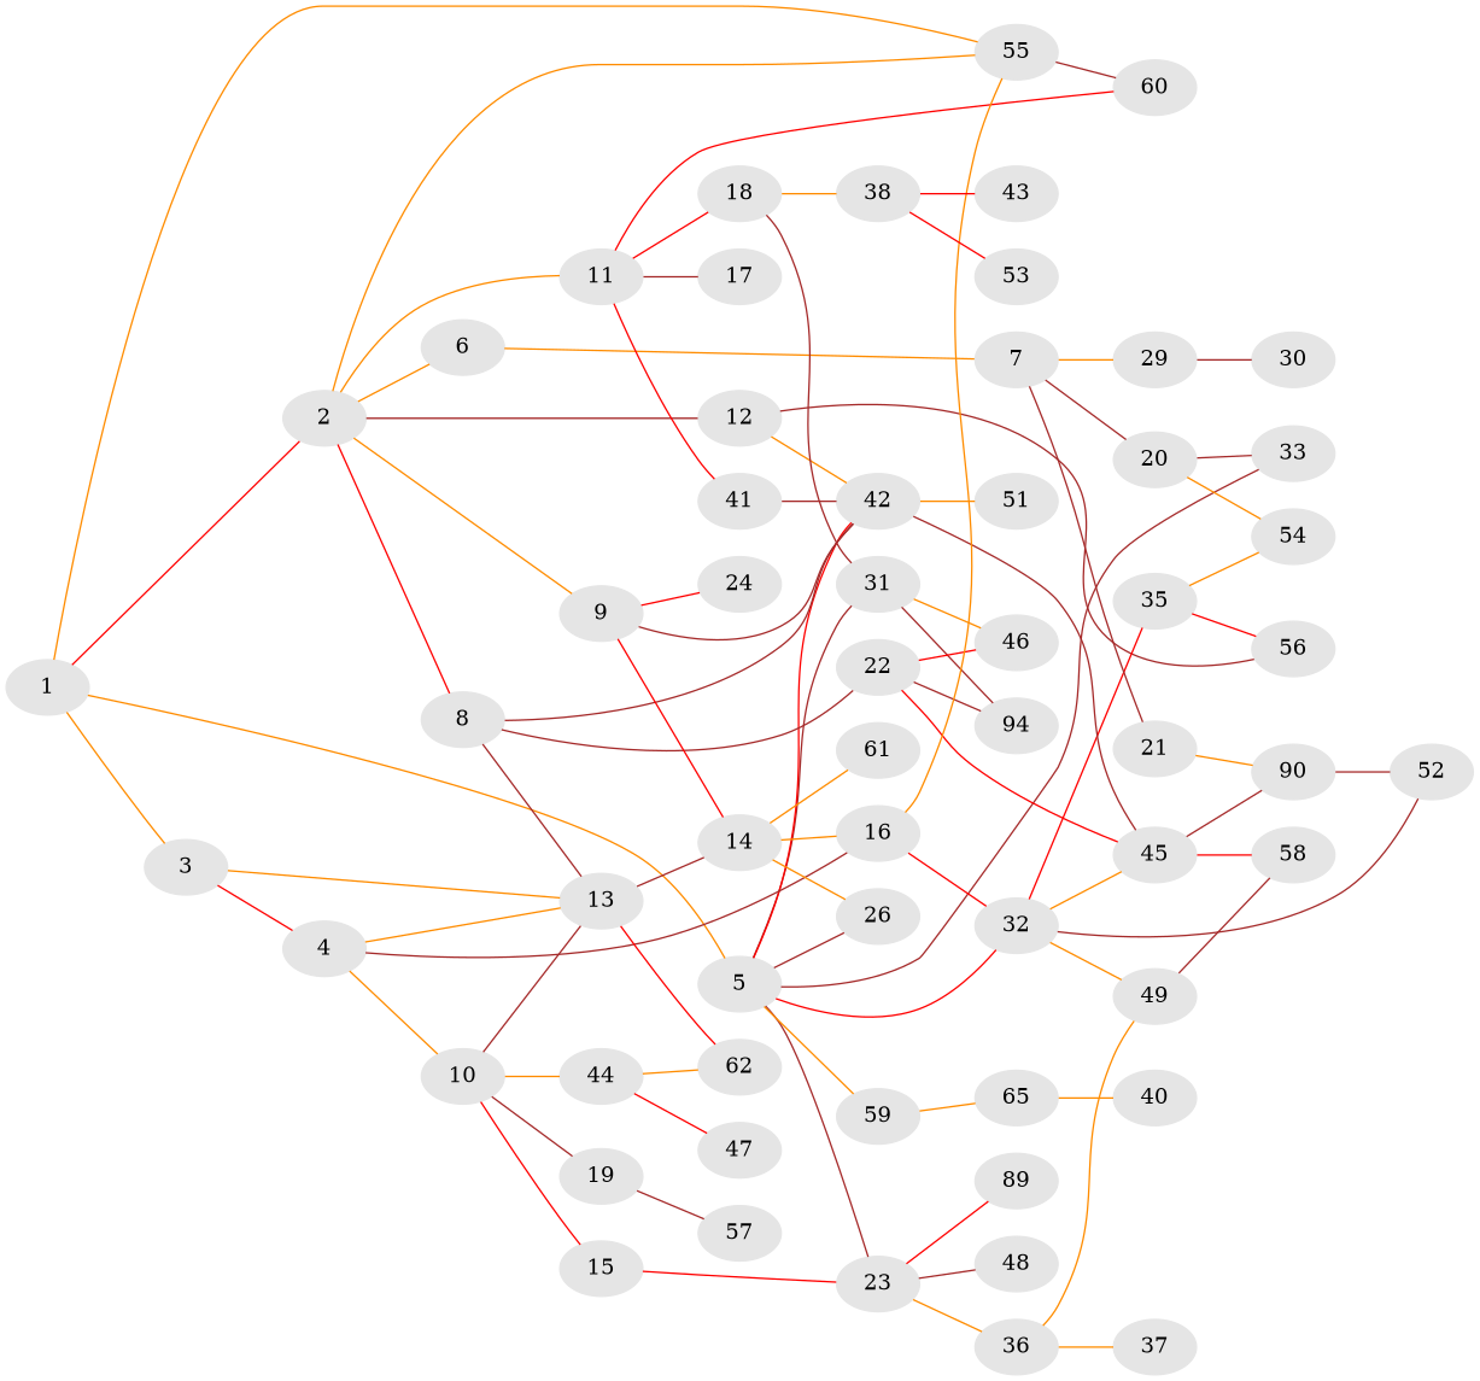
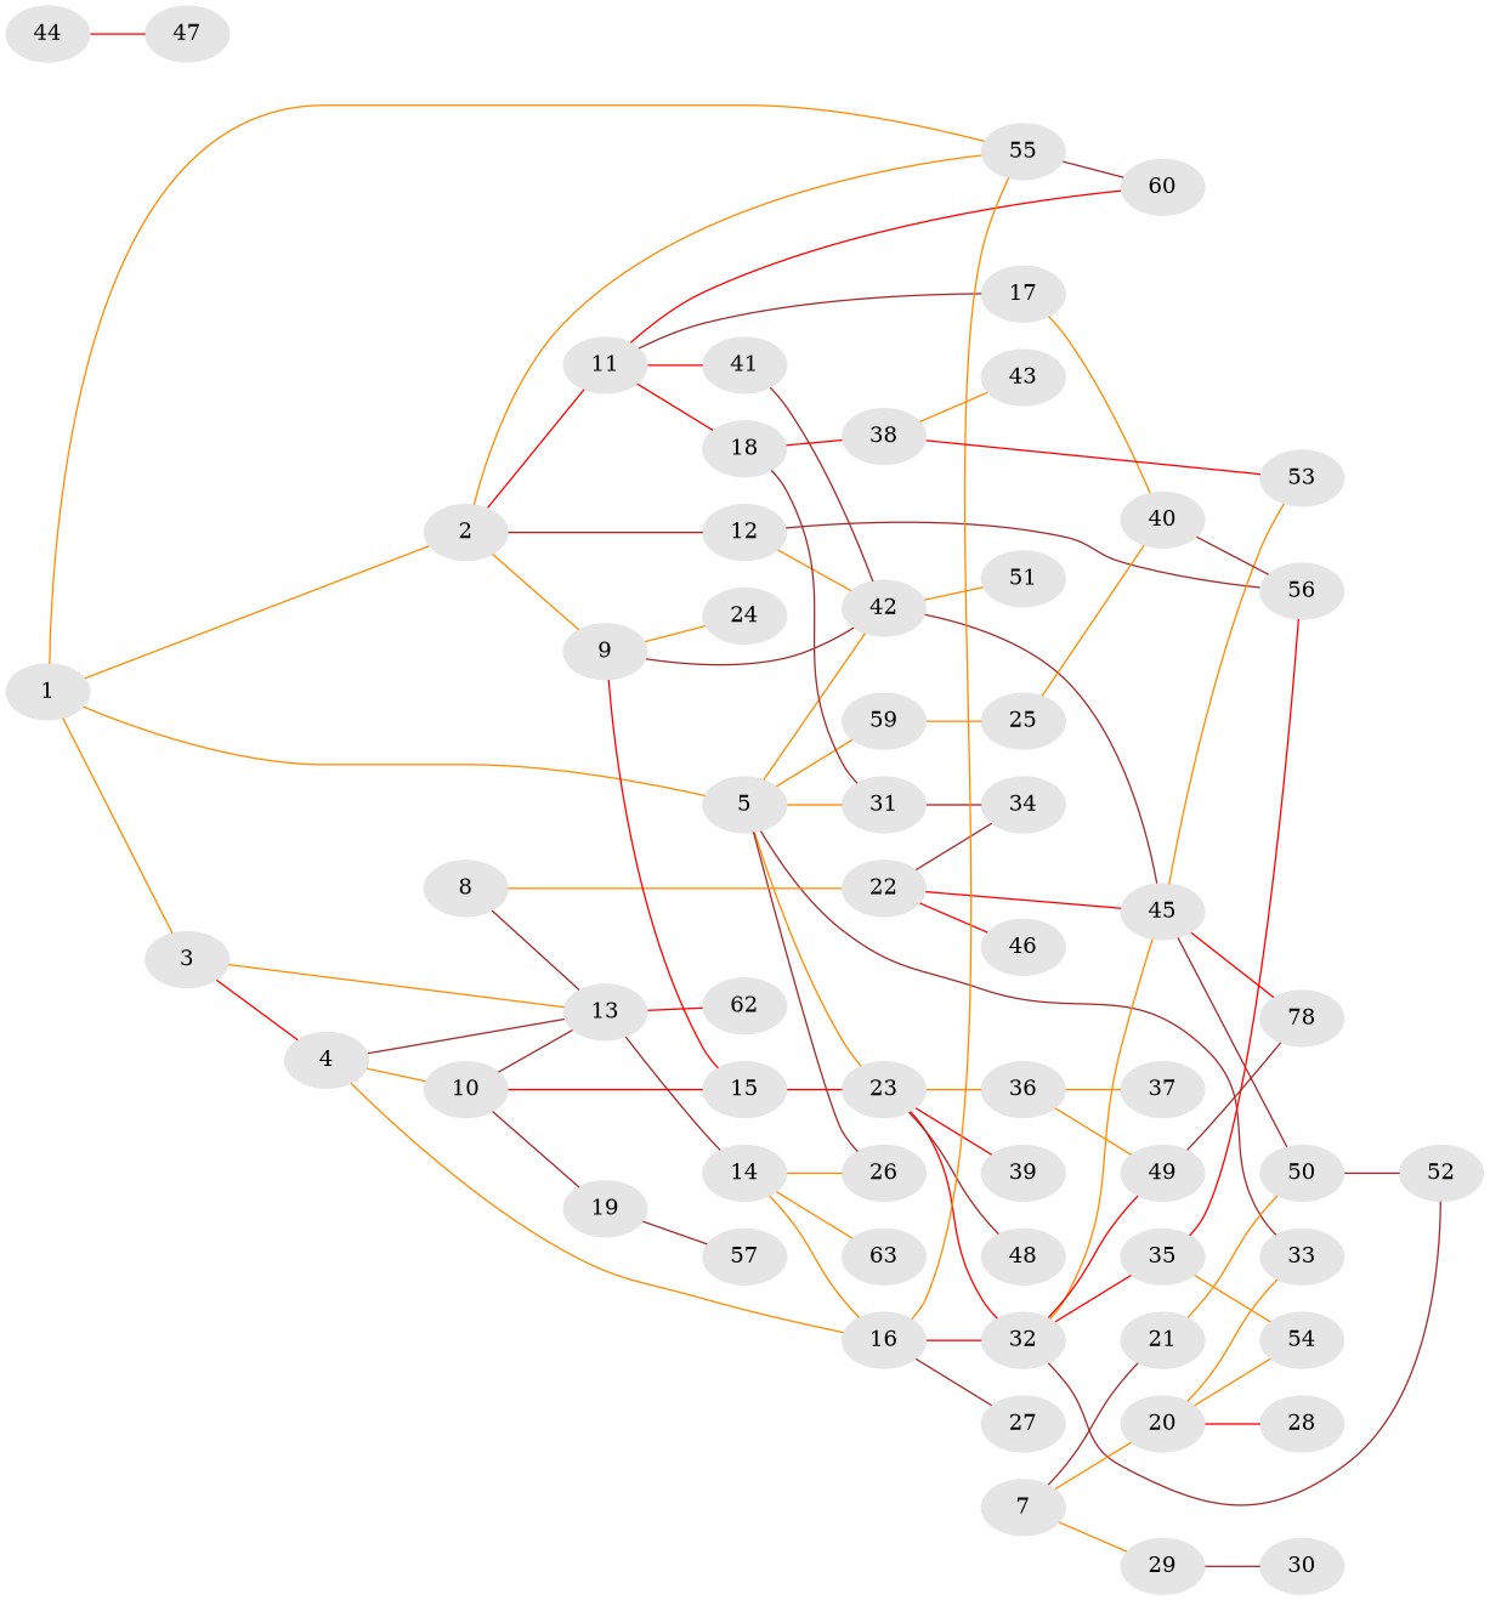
  graph {
    rankdir=LR
    node [color=gray90 style=filled]
    edge [color=darkorange weight=1.0]
    1
    2
    3
    5
    55
-   6
    8
    9
    11
    12
    4
    13
    23
    26
    31
    32
    33
    42
    59
    60
    7
    22
    15
    24
    17
    18
    41
    56
    10
    16
    14
    62
    19
    44
+   27
    36
-   39 [label=89]
+   39
    48
-   34 [label=94]
+   34
    46
    45
    35
    49
    52
    51
-   25 [label=65]
+   25
    20
    21
    29
+   28
    54
-   50 [label=90]
+   50
    30
    57
    47
    40
    38
-   61
+   61 [label=63]
    43
    53
-   58
+   58 [label=78]
    37
-   1 -- 2 [color=red]
+   1 -- 2
    1 -- 3
    1 -- 5
    1 -- 55
    2 -- 55
-   2 -- 6
-   2 -- 8 [color=red]
    2 -- 9
-   2 -- 11
+   2 -- 11 [color=red]
    2 -- 12 [color=brown]
    3 -- 4 [color=red]
    3 -- 13
-   5 -- 23 [color=brown]
+   5 -- 23
    5 -- 26 [color=brown]
-   5 -- 31 [color=brown]
-   5 -- 32 [color=red]
+   5 -- 31
+   23 -- 32 [color=red]
    5 -- 33 [color=brown]
-   5 -- 42 [color=red]
+   5 -- 42
    5 -- 59
    55 -- 60 [color=brown]
-   6 -- 7
    8 -- 13 [color=brown]
-   8 -- 42 [color=brown]
-   8 -- 22 [color=brown]
+   8 -- 22
    9 -- 42 [color=brown]
-   9 -- 14 [color=red]
-   9 -- 24 [color=red]
+   9 -- 15 [color=red]
+   9 -- 24
    11 -- 60 [color=red]
    11 -- 17 [color=brown]
    11 -- 18 [color=red]
    11 -- 41 [color=red]
    12 -- 42
    12 -- 56 [color=brown]
-   4 -- 13
+   4 -- 13 [color=brown]
    4 -- 10
-   4 -- 16 [color=brown]
+   4 -- 16
    13 -- 14 [color=brown]
    13 -- 62 [color=red]
    23 -- 36 [weight=2.0]
    23 -- 39 [color=red]
    23 -- 48 [color=brown]
    31 -- 34 [color=brown]
-   31 -- 46
    32 -- 45
    32 -- 35 [color=red]
-   32 -- 49
+   32 -- 49 [color=red]
    32 -- 52 [color=brown]
    42 -- 45 [color=brown]
    42 -- 51
    59 -- 25
-   7 -- 20 [color=brown]
+   7 -- 20
    7 -- 21 [color=brown]
    7 -- 29
    22 -- 34 [color=brown]
    22 -- 46 [color=red]
    22 -- 45 [color=red]
    15 -- 23 [color=red]
+   17 -- 40 [weight=2.0]
    18 -- 31 [color=brown]
-   18 -- 38
+   18 -- 38 [color=red]
    41 -- 42 [color=brown]
    10 -- 13 [color=brown]
    10 -- 15 [color=red]
    10 -- 19 [color=brown]
-   10 -- 44
    16 -- 55
    16 -- 32 [color=red]
+   16 -- 27 [color=brown]
    14 -- 26
    14 -- 16
    14 -- 61
    19 -- 57 [color=brown]
-   44 -- 62
    44 -- 47 [color=red]
    36 -- 49
    36 -- 37
    45 -- 50 [color=brown]
+   45 -- 53
    45 -- 58 [color=red]
    35 -- 56 [color=red]
    35 -- 54
    49 -- 58 [color=brown]
    25 -- 40
-   20 -- 33 [color=brown]
+   20 -- 33
+   20 -- 28 [color=red]
    20 -- 54 [weight=3.0]
    21 -- 50
    29 -- 30 [color=brown]
    50 -- 52 [color=brown weight=2.0]
-   38 -- 43 [color=red]
+   40 -- 56 [color=brown]
+   38 -- 43
    38 -- 53 [color=red]
  }
